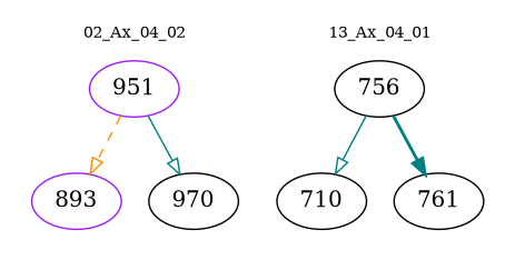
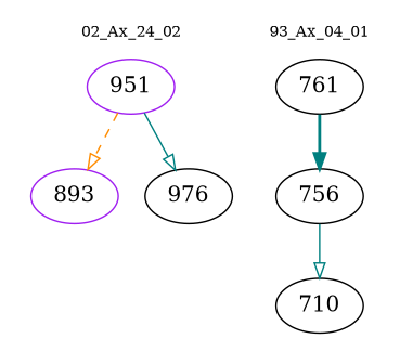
  digraph {
    node [color=black]
    edge [arrowhead=onormal color=teal style=solid]
    n1 [color=purple label=951]
    n2 [color=purple label=893]
-   n3 [label=970]
+   n3 [label=976]
    n4 [label=756]
    n5 [label=710]
    n6 [label=761]
    subgraph cluster_1 {
      color=white
      fontsize=10
-     label="02_Ax_04_02"
+     label="02_Ax_24_02"
      n1
      n2
      n3
    }
    subgraph cluster_2 {
      color=white
      fontsize=10
-     label="13_Ax_04_01"
+     label="93_Ax_04_01"
      n4
      n5
      n6
    }
    n1 -> n2 [color=darkorange style=dashed]
    n1 -> n3
    n4 -> n5
-   n4 -> n6 [arrowhead=normal style=bold]
+   n6 -> n4 [arrowhead=normal style=bold]
  }
